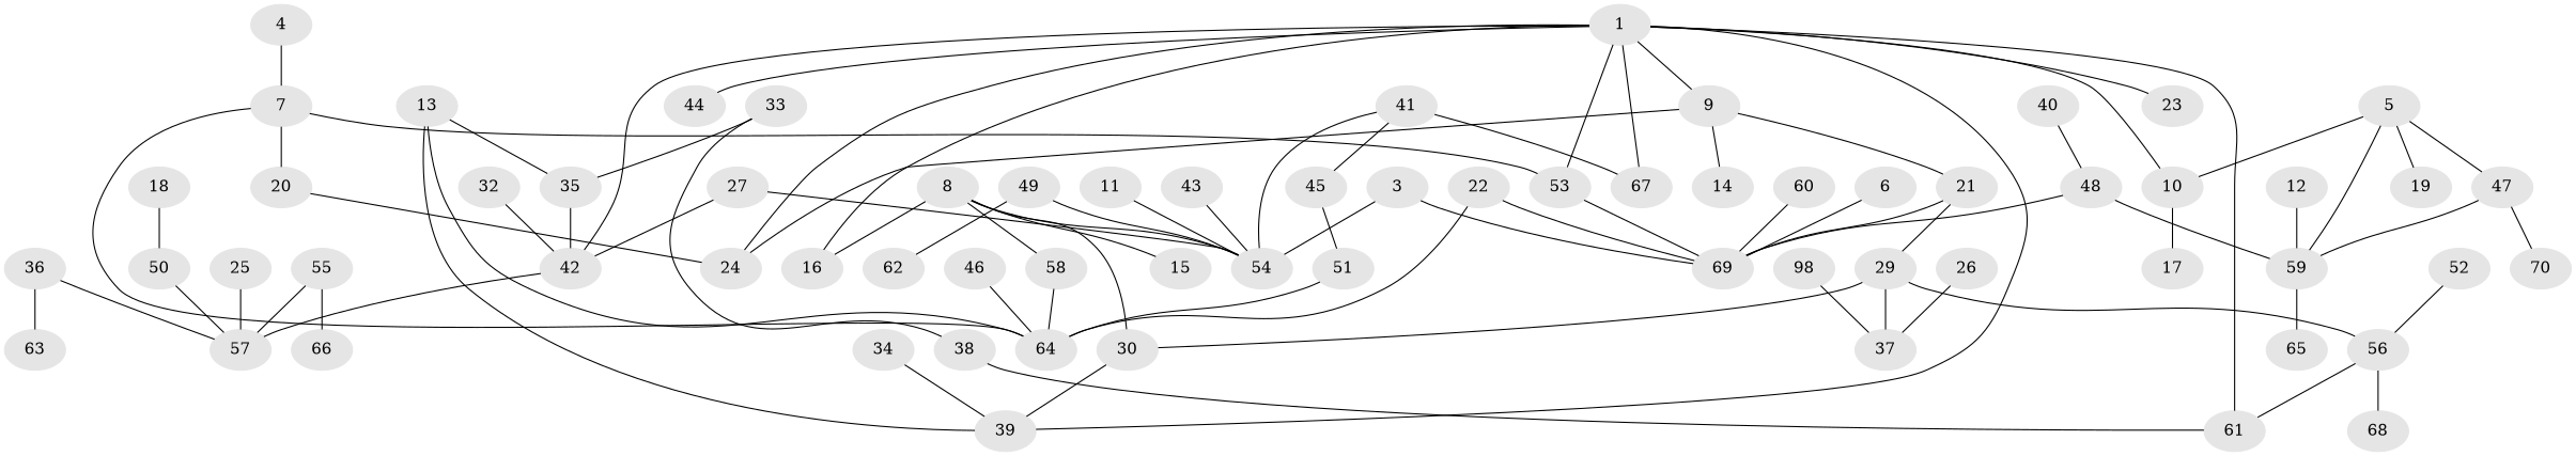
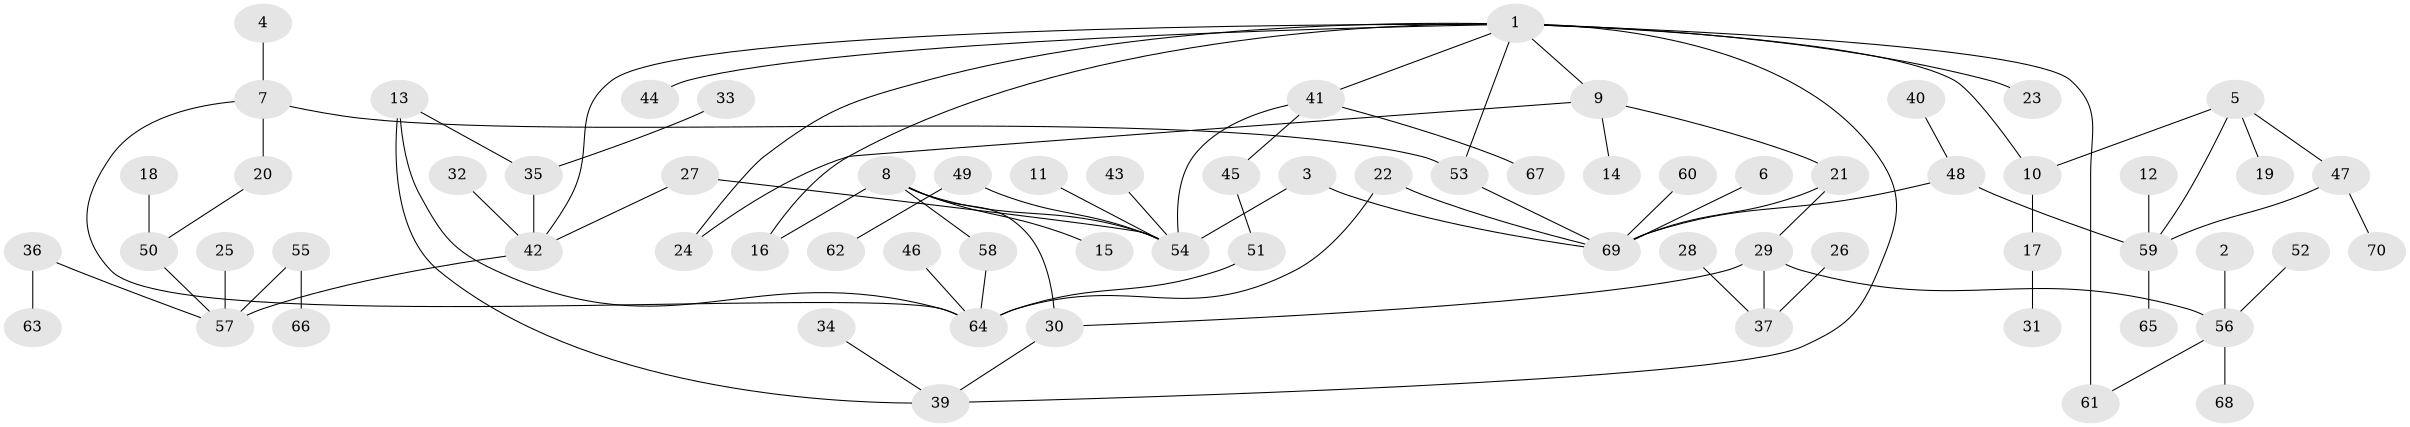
  graph {
    node [color=gray90 style=filled]
    edge [weight=1.0]
    1
    9
    10
    16
    23
    24
    39
    42
    44
    53
    61
    67
    14
    21
    17
    57
    69
+   2
    56
    68
    3
    54
    4
    7
    20
    64
    5
    19
    47
    59
    70
    65
    6
    50
    8
    15
    30
    58
    29
+   31
    11
    12
    13
    35
    18
    37
    22
    25
    26
    27
-   28 [label=98]
+   28
    32
    33
-   38
    34
    36
    63
    40
    48
    41
    45
    51
    43
    46
    49
    62
    52
    55
    66
    60
    1 -- 9
    1 -- 10
    1 -- 16
    1 -- 23
    1 -- 24
    1 -- 39
    1 -- 42
    1 -- 44
    1 -- 53
    1 -- 61
-   1 -- 67
+   1 -- 41
    9 -- 24
    9 -- 14
    9 -- 21
    10 -- 17
    42 -- 57
    53 -- 69
    21 -- 69
    21 -- 29
+   17 -- 31
+   2 -- 56
    56 -- 61
    56 -- 68
    3 -- 69
    3 -- 54
    4 -- 7
    7 -- 53
    7 -- 20
    7 -- 64
-   20 -- 24
+   20 -- 50
    5 -- 10
    5 -- 19
    5 -- 47
    5 -- 59
    47 -- 59
    47 -- 70
    59 -- 65
    6 -- 69
    50 -- 57
    8 -- 16
    8 -- 54
    8 -- 15
    8 -- 30
    8 -- 58
    30 -- 39
    58 -- 64
    29 -- 56
    29 -- 30
    29 -- 37
    11 -- 54
    12 -- 59
    13 -- 39
    13 -- 64
    13 -- 35
    35 -- 42
    18 -- 50
    22 -- 69
    22 -- 64
    25 -- 57
    26 -- 37
    27 -- 42
    27 -- 54
    28 -- 37
    32 -- 42
    33 -- 35
-   33 -- 38
-   38 -- 61
    34 -- 39
    36 -- 57
    36 -- 63
    40 -- 48
    48 -- 69 [weight=2.0]
    48 -- 59
    41 -- 67
    41 -- 54
    41 -- 45
    45 -- 51
    51 -- 64
    43 -- 54
    46 -- 64
    49 -- 54
    49 -- 62
    52 -- 56 [weight=2.0]
    55 -- 57
    55 -- 66
    60 -- 69
  }
